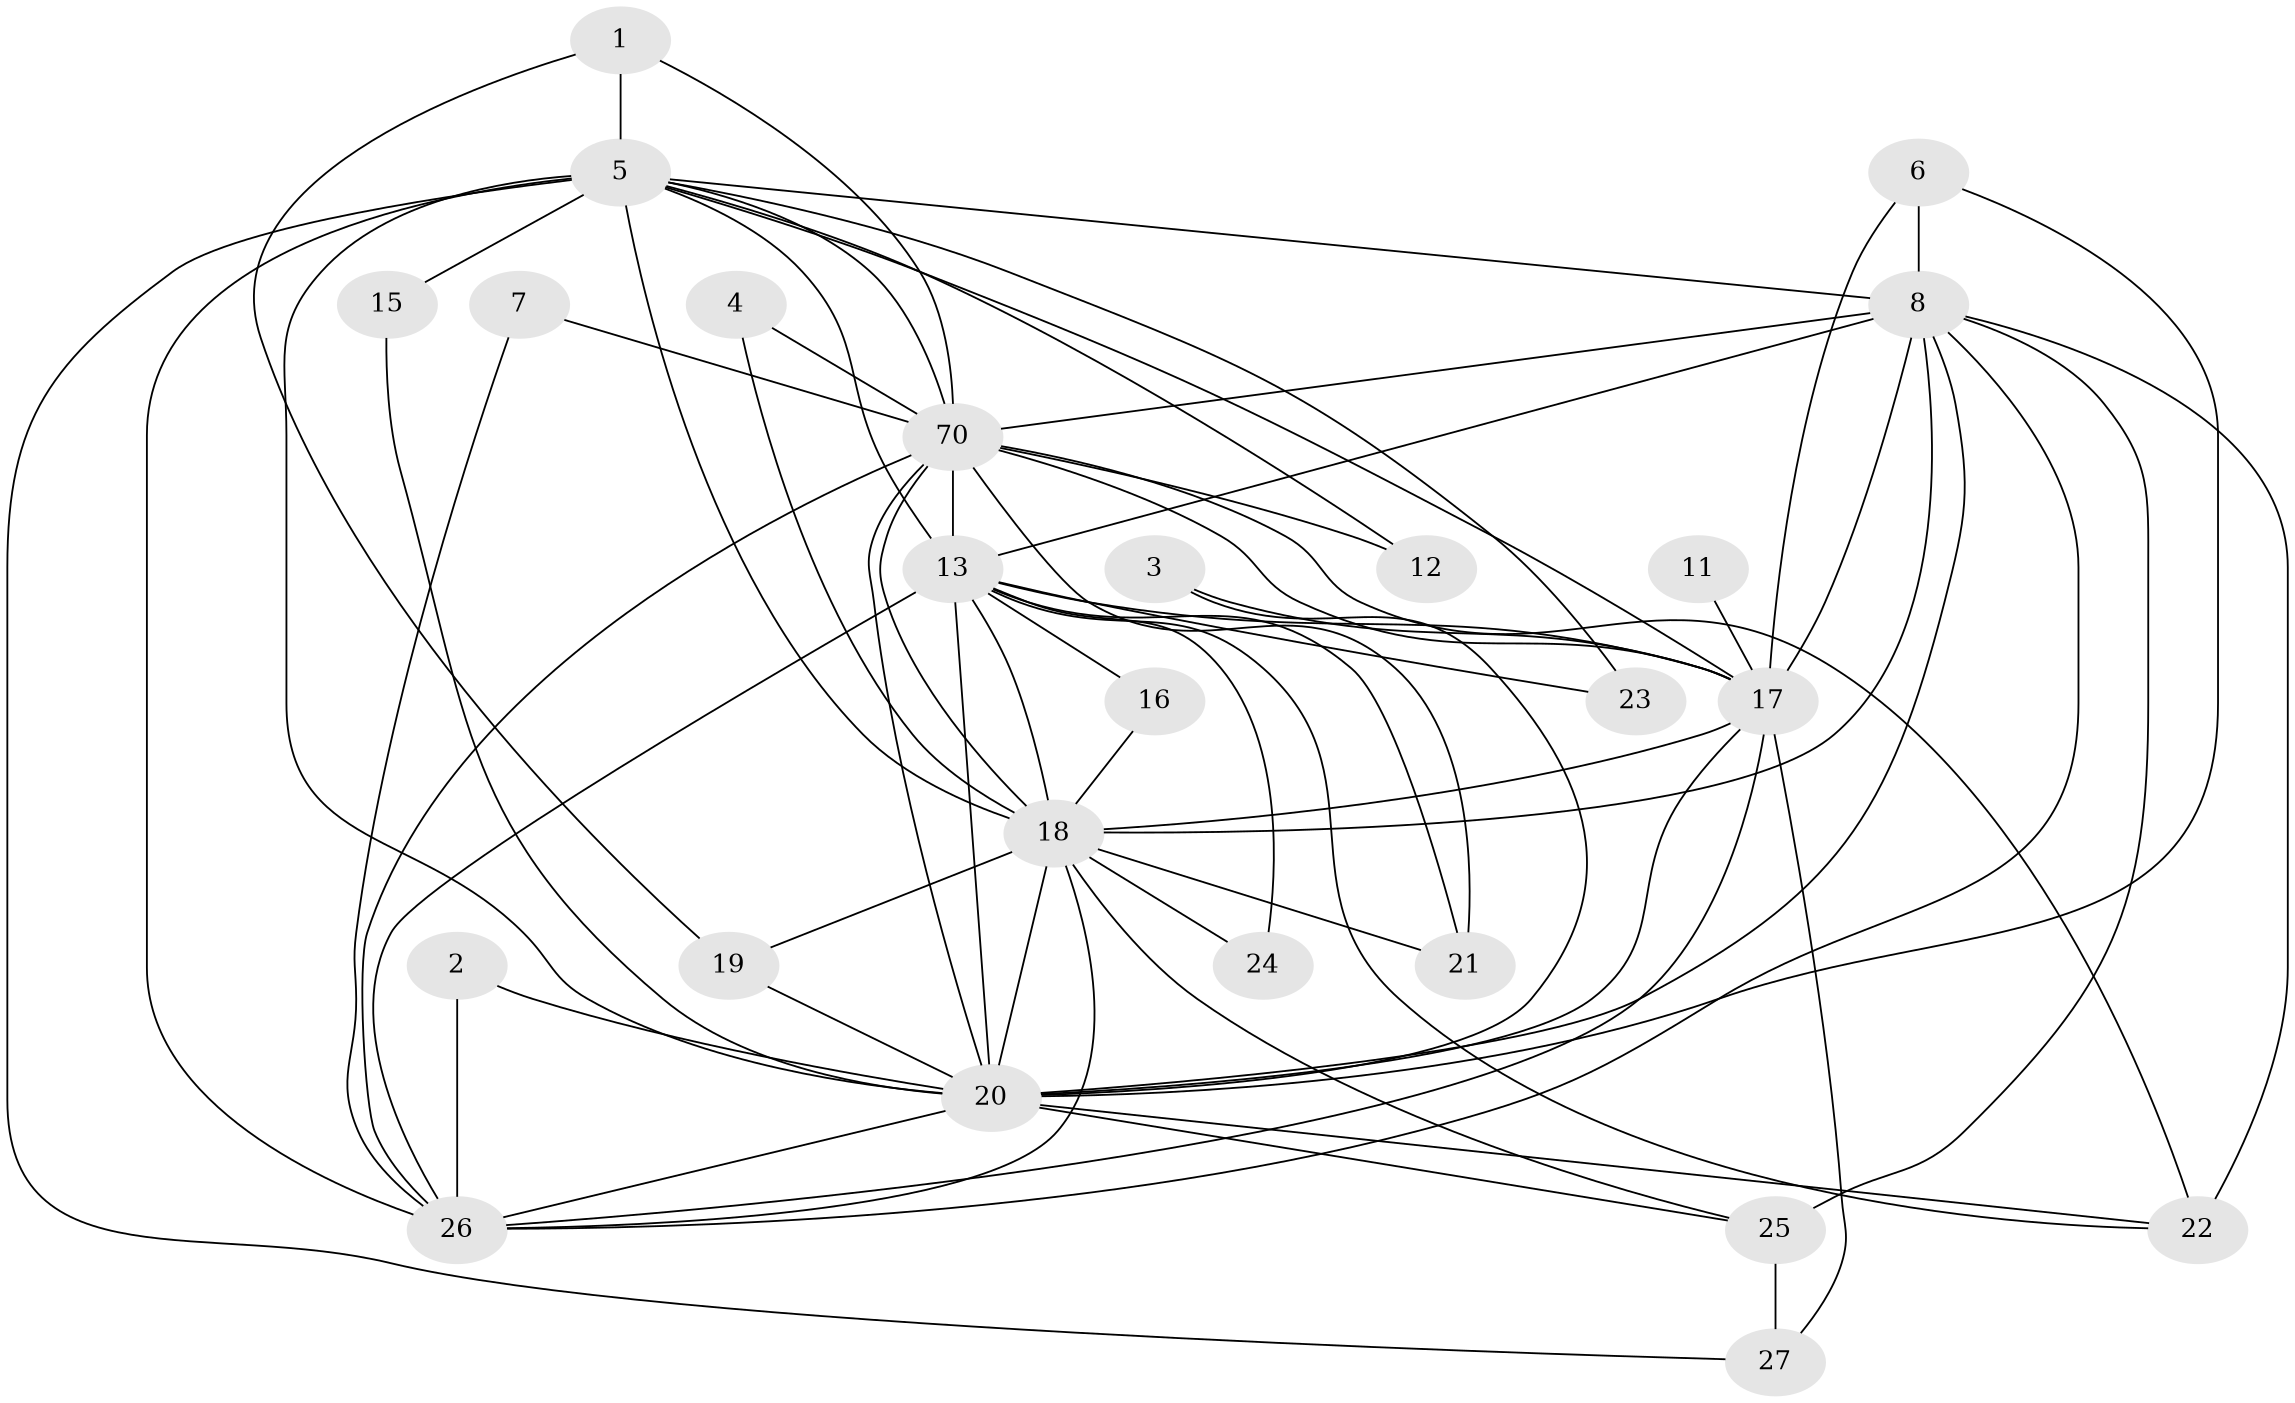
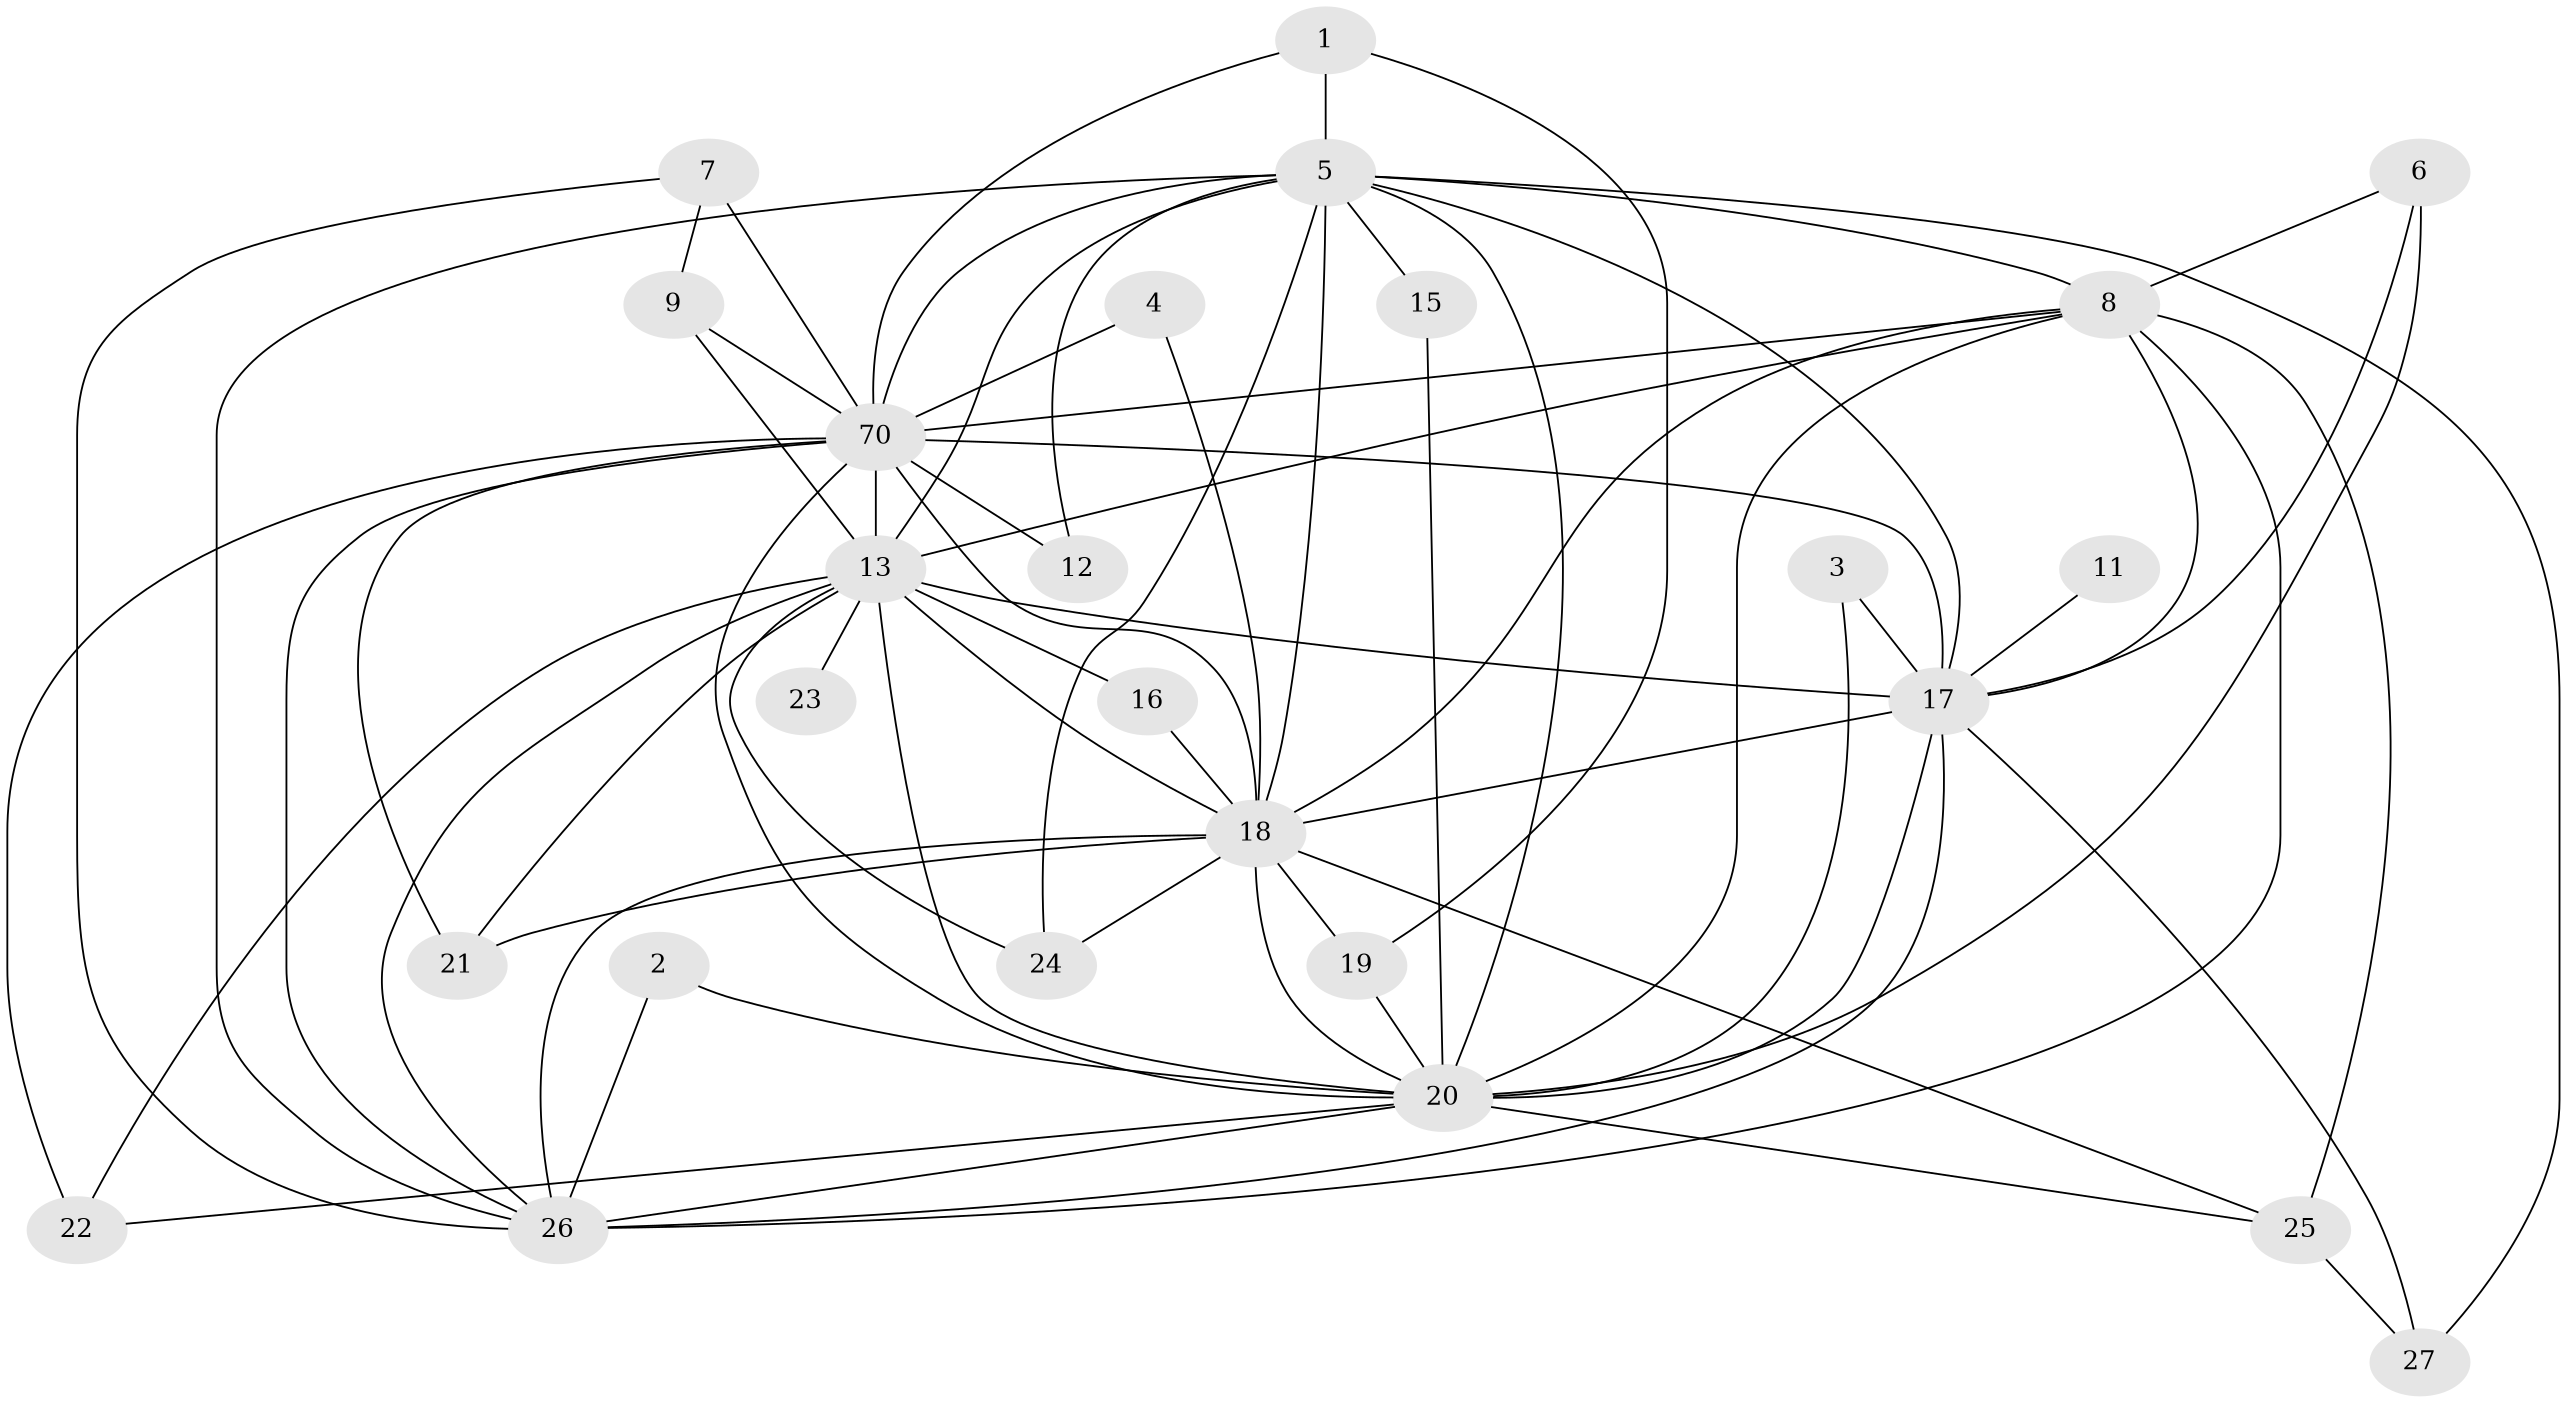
  graph {
    node [color=gray90 style=filled]
    edge [weight=1.0]
    1
    5
    n3 [label=70]
    19
    20
    26
    17
    18
    8
    12
    13
    15
    23
    27
    22
    21
    2
    25
    3
    4
    24
    16
    6
    7
+   9
    11
    1 -- 5
    1 -- n3
    1 -- 19
    5 -- n3
    5 -- 20 [weight=2.0]
    5 -- 26 [weight=3.0]
    5 -- 17 [weight=2.0]
    5 -- 18
    5 -- 8
    5 -- 12 [weight=2.0]
    5 -- 13
    5 -- 15 [weight=2.0]
-   5 -- 23
+   5 -- 24
    5 -- 27
    n3 -- 20 [weight=3.0]
    n3 -- 26
    n3 -- 17 [weight=2.0]
    n3 -- 18
    n3 -- 12
    n3 -- 13 [weight=3.0]
    n3 -- 22
    n3 -- 21
    19 -- 20
    20 -- 26 [weight=2.0]
    20 -- 22
    20 -- 25
    17 -- 20 [weight=5.0]
    17 -- 26 [weight=2.0]
    17 -- 18 [weight=2.0]
    17 -- 27
    18 -- 19
    18 -- 20 [weight=3.0]
    18 -- 26
    18 -- 21
    18 -- 25
    18 -- 24
    8 -- n3 [weight=2.0]
    8 -- 20 [weight=2.0]
    8 -- 26
    8 -- 17 [weight=2.0]
    8 -- 18
    8 -- 13
-   8 -- 22
    8 -- 25
    13 -- 20 [weight=2.0]
    13 -- 26
    13 -- 17 [weight=2.0]
    13 -- 18 [weight=3.0]
    13 -- 23
    13 -- 22
    13 -- 21
    13 -- 24
    13 -- 16
    15 -- 20
    2 -- 20
    2 -- 26
    25 -- 27
    3 -- 20
    3 -- 17
    4 -- n3
    4 -- 18
    16 -- 18
    6 -- 20
    6 -- 17
    6 -- 8
    7 -- n3 [weight=2.0]
    7 -- 26
+   7 -- 9
+   9 -- n3
+   9 -- 13
    11 -- 17
  }
